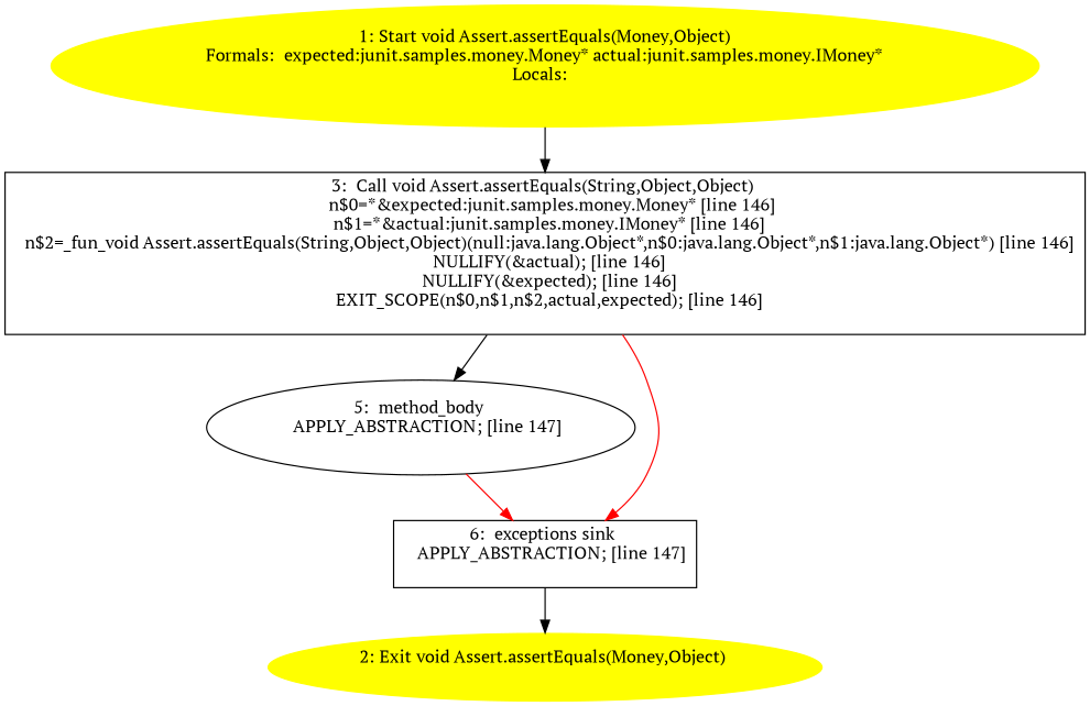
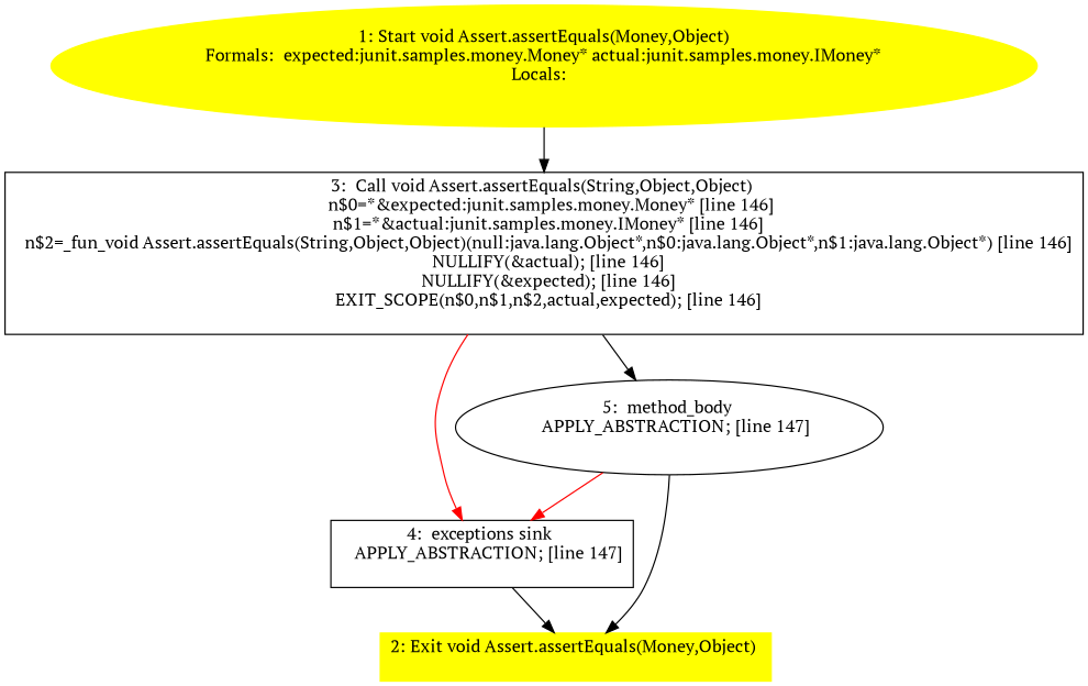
  digraph {
    fontname="PT Serif"
    node [fontname="PT Serif"]
    edge [fontname="PT Serif"]
    n1 [color=yellow label="1: Start void Assert.assertEquals(Money,Object)\nFormals:  expected:junit.samples.money.Money* actual:junit.samples.money.IMoney*\nLocals:  \n  " style=filled]
    n2 [label="3:  Call void Assert.assertEquals(String,Object,Object) \n   n$0=*&expected:junit.samples.money.Money* [line 146]\n  n$1=*&actual:junit.samples.money.IMoney* [line 146]\n  n$2=_fun_void Assert.assertEquals(String,Object,Object)(null:java.lang.Object*,n$0:java.lang.Object*,n$1:java.lang.Object*) [line 146]\n  NULLIFY(&actual); [line 146]\n  NULLIFY(&expected); [line 146]\n  EXIT_SCOPE(n$0,n$1,n$2,actual,expected); [line 146]\n " shape=box]
    n3 [label="5:  method_body \n   APPLY_ABSTRACTION; [line 147]\n " shape=ellipse]
-   n4 [label="6:  exceptions sink \n   APPLY_ABSTRACTION; [line 147]\n " shape=box]
-   n5 [color=yellow label="2: Exit void Assert.assertEquals(Money,Object) \n  " style=filled]
+   n4 [label="4:  exceptions sink \n   APPLY_ABSTRACTION; [line 147]\n " shape=box]
+   n5 [color=yellow label="2: Exit void Assert.assertEquals(Money,Object) \n  " style=filled shape=box]
    n1 -> n2
    n2 -> n3
    n2 -> n4 [color=red]
    n3 -> n4 [color=red]
+   n3 -> n5
    n4 -> n5
  }
